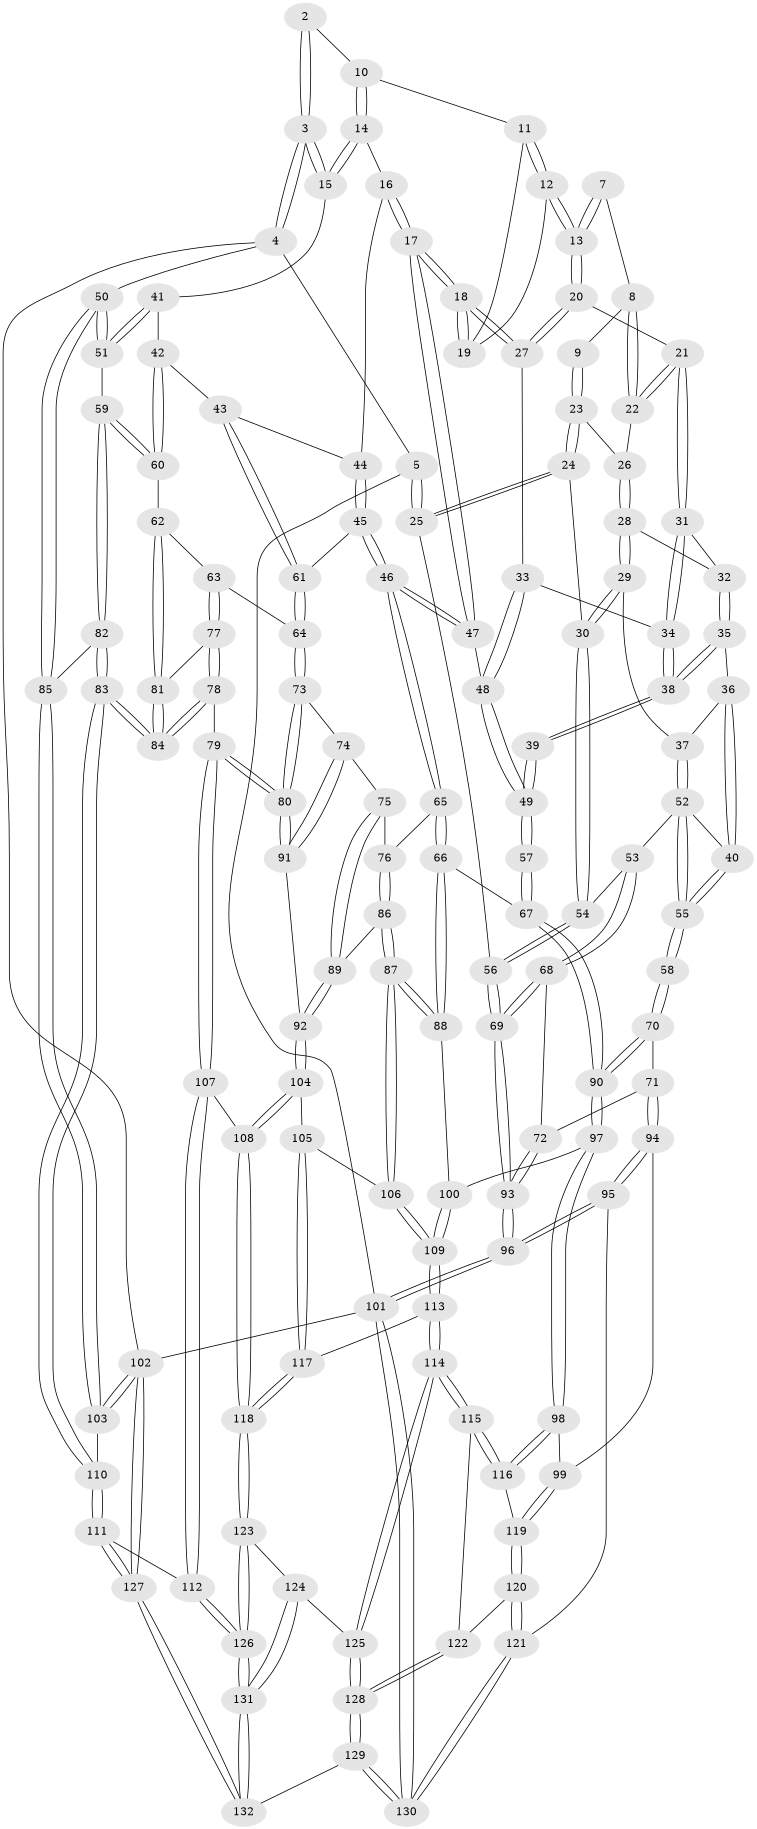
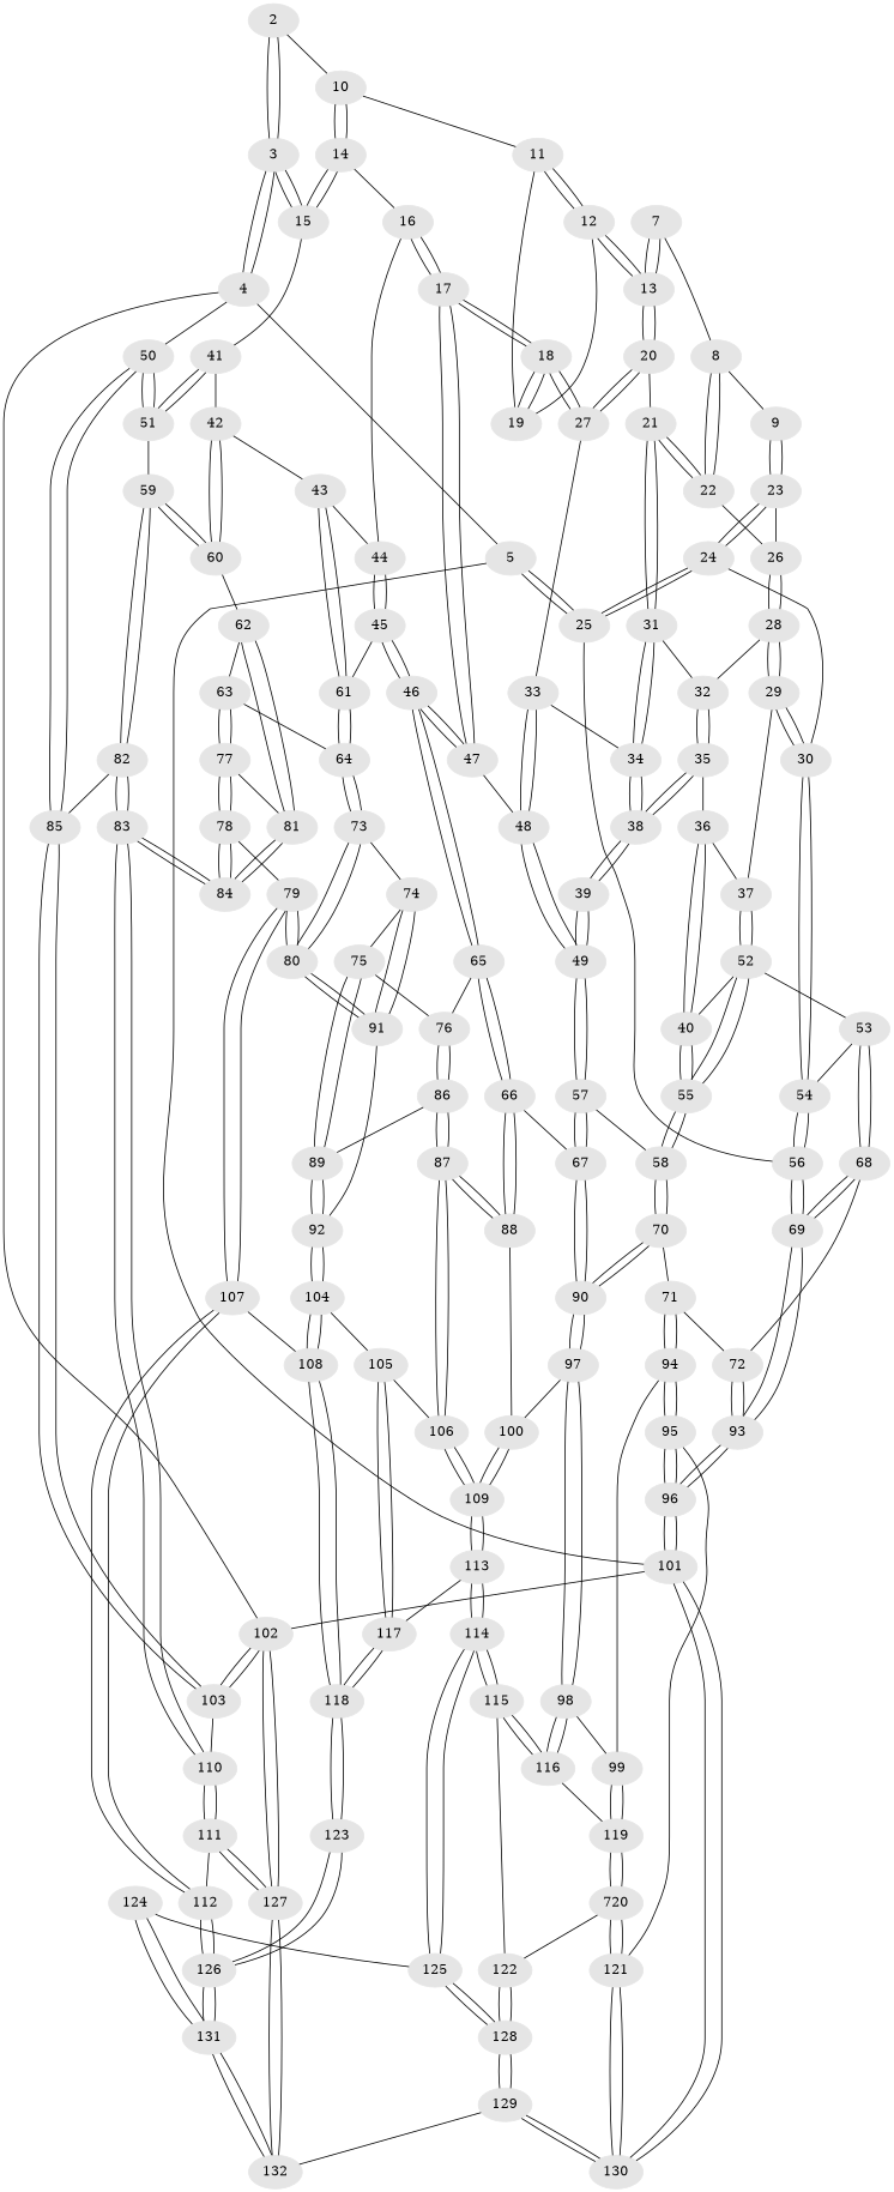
  graph {
    node [color=gray90 style=filled]
    2
    3
    10
    7
    8
    13
    4
    15
    11
    14
    5
    50
    102
    41
    25
    101
    51
    85
    103
    127
    56
    130
    9
    23
    22
    20
    26
    24
    12
    19
    16
    27
    21
    17
    44
    42
    18
    47
    45
    48
    33
    31
    32
    34
    28
    30
    54
    69
    29
    37
    35
    52
    38
    36
    49
    39
    40
    55
    53
    57
    58
    43
    60
    59
    61
    62
    64
    46
    65
    66
    76
    67
    82
    68
    72
    70
    93
    90
    71
    83
    63
    81
    73
    77
    84
    78
    74
    80
    88
    86
    100
    97
    96
    94
    95
    99
    75
    91
    89
    92
    87
    79
    107
    108
    112
    110
    111
    106
    109
    104
    98
    105
    121
    119
    116
-   120
+   120 [label=720]
    113
    132
    117
    118
    126
    123
    114
    131
    115
    125
    122
    128
    124
    129
    2 -- 3
    2 -- 3
    2 -- 10
    3 -- 4
    3 -- 4
    3 -- 15
    3 -- 15
    10 -- 11
    10 -- 14
    10 -- 14
    7 -- 8
    7 -- 13
    7 -- 13
    8 -- 9
    8 -- 22
    8 -- 22
    13 -- 20
    13 -- 20
    4 -- 5
    4 -- 50
    4 -- 102
    15 -- 41
    11 -- 12
    11 -- 12
    11 -- 19
    14 -- 15
    14 -- 15
    14 -- 16
    5 -- 25
    5 -- 25
    5 -- 101
    50 -- 51
    50 -- 51
    50 -- 85
    50 -- 85
    102 -- 103
    102 -- 103
    102 -- 127
    102 -- 127
    41 -- 51
    41 -- 51
    41 -- 42
    25 -- 56
    101 -- 102
    101 -- 130
    101 -- 130
    51 -- 59
    85 -- 103
    85 -- 103
    103 -- 110
    127 -- 132
    127 -- 132
    56 -- 69
    56 -- 69
    9 -- 23
    9 -- 23
    23 -- 26
    23 -- 24
    23 -- 24
    22 -- 26
    20 -- 27
    20 -- 27
    20 -- 21
    26 -- 28
    26 -- 28
    24 -- 25
    24 -- 25
    24 -- 30
    12 -- 13
    12 -- 13
    12 -- 19
    16 -- 17
    16 -- 17
    16 -- 44
    27 -- 33
    21 -- 22
    21 -- 22
    21 -- 31
    21 -- 31
    17 -- 18
    17 -- 18
    17 -- 47
    17 -- 47
    44 -- 45
    44 -- 45
    42 -- 43
    42 -- 60
    42 -- 60
    18 -- 19
    18 -- 19
    18 -- 27
    18 -- 27
    47 -- 48
    45 -- 61
    45 -- 46
    45 -- 46
    48 -- 49
    48 -- 49
    33 -- 48
    33 -- 48
    33 -- 34
    31 -- 32
    31 -- 34
    31 -- 34
    32 -- 35
    32 -- 35
    34 -- 38
    34 -- 38
    28 -- 32
    28 -- 29
    28 -- 29
    30 -- 54
    30 -- 54
    54 -- 56
    54 -- 56
    69 -- 93
    69 -- 93
    29 -- 30
    29 -- 30
    29 -- 37
    37 -- 52
    37 -- 52
    35 -- 38
    35 -- 38
    35 -- 36
    52 -- 40
    52 -- 55
    52 -- 55
    52 -- 53
    38 -- 39
    38 -- 39
    36 -- 37
    36 -- 40
    36 -- 40
    49 -- 57
    49 -- 57
    39 -- 49
    39 -- 49
    40 -- 55
    40 -- 55
    55 -- 58
    55 -- 58
    53 -- 54
    53 -- 68
    53 -- 68
+   57 -- 58
    57 -- 67
    57 -- 67
    58 -- 70
    58 -- 70
    43 -- 44
    43 -- 61
    43 -- 61
    60 -- 62
    59 -- 60
    59 -- 60
    59 -- 82
    59 -- 82
    61 -- 64
    61 -- 64
    62 -- 63
    62 -- 81
    62 -- 81
    64 -- 73
    64 -- 73
    46 -- 47
    46 -- 47
    46 -- 65
    46 -- 65
    65 -- 66
    65 -- 66
    65 -- 76
    66 -- 67
    66 -- 88
    66 -- 88
    76 -- 86
    76 -- 86
    67 -- 90
    67 -- 90
    82 -- 85
    82 -- 83
    82 -- 83
    68 -- 69
    68 -- 69
    68 -- 72
    72 -- 93
    72 -- 93
    70 -- 90
    70 -- 90
    70 -- 71
    93 -- 96
    93 -- 96
    90 -- 97
    90 -- 97
    71 -- 72
    71 -- 94
    71 -- 94
    83 -- 84
    83 -- 84
    83 -- 110
    83 -- 110
    63 -- 64
    63 -- 77
    63 -- 77
    81 -- 84
    81 -- 84
    73 -- 74
    73 -- 80
    73 -- 80
    77 -- 81
    77 -- 78
    77 -- 78
    78 -- 84
    78 -- 84
    78 -- 79
    74 -- 75
    74 -- 91
    74 -- 91
    80 -- 91
    80 -- 91
    88 -- 100
    86 -- 89
    86 -- 87
    86 -- 87
    100 -- 109
    100 -- 109
    97 -- 100
    97 -- 98
    97 -- 98
    96 -- 101
    96 -- 101
    94 -- 95
    94 -- 95
    94 -- 99
    95 -- 96
    95 -- 96
    95 -- 121
    99 -- 119
    99 -- 119
    75 -- 76
    75 -- 89
    75 -- 89
    91 -- 92
    89 -- 92
    89 -- 92
    92 -- 104
    92 -- 104
    87 -- 88
    87 -- 88
    87 -- 106
    87 -- 106
    79 -- 80
    79 -- 80
    79 -- 107
    79 -- 107
    107 -- 108
    107 -- 112
    107 -- 112
    108 -- 118
    108 -- 118
    112 -- 126
    112 -- 126
    110 -- 111
    110 -- 111
    111 -- 127
    111 -- 127
    111 -- 112
    106 -- 109
    106 -- 109
    109 -- 113
    109 -- 113
    104 -- 108
    104 -- 108
    104 -- 105
    98 -- 99
    98 -- 116
    98 -- 116
    105 -- 106
    105 -- 117
    105 -- 117
    121 -- 130
    121 -- 130
    119 -- 120
    119 -- 120
    116 -- 119
    120 -- 121
    120 -- 121
    120 -- 122
    113 -- 117
    113 -- 114
    113 -- 114
    117 -- 118
    117 -- 118
    118 -- 123
    118 -- 123
    126 -- 131
    126 -- 131
    123 -- 126
    123 -- 126
-   123 -- 124
    114 -- 115
    114 -- 115
    114 -- 125
    114 -- 125
    131 -- 132
    131 -- 132
    115 -- 116
    115 -- 116
    115 -- 122
    125 -- 128
    125 -- 128
    122 -- 128
    122 -- 128
    128 -- 129
    128 -- 129
    124 -- 131
    124 -- 131
    124 -- 125
    129 -- 130
    129 -- 130
    129 -- 132
  }
